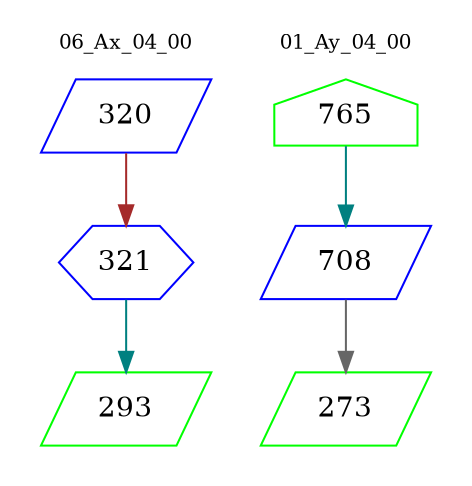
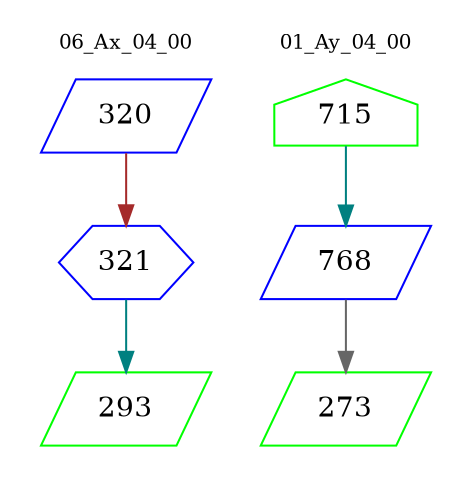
  digraph {
    node [color=blue shape=parallelogram]
    edge [color=teal]
    n1 [label=320]
    n2 [label=321 shape=hexagon]
    n3 [color=green label=293]
-   n4 [color=green label=765 shape=house]
-   n5 [label=708]
+   n4 [color=green label=715 shape=house]
+   n5 [label=768]
    n6 [color=green label=273]
    subgraph cluster_1 {
      color=white
      fontsize=10
      label="06_Ax_04_00"
      n1
      n2
      n3
    }
    subgraph cluster_2 {
      color=white
      fontsize=10
      label="01_Ay_04_00"
      n4
      n5
      n6
    }
    n1 -> n2 [color=brown]
    n2 -> n3
    n4 -> n5
    n5 -> n6 [color=gray40]
  }
